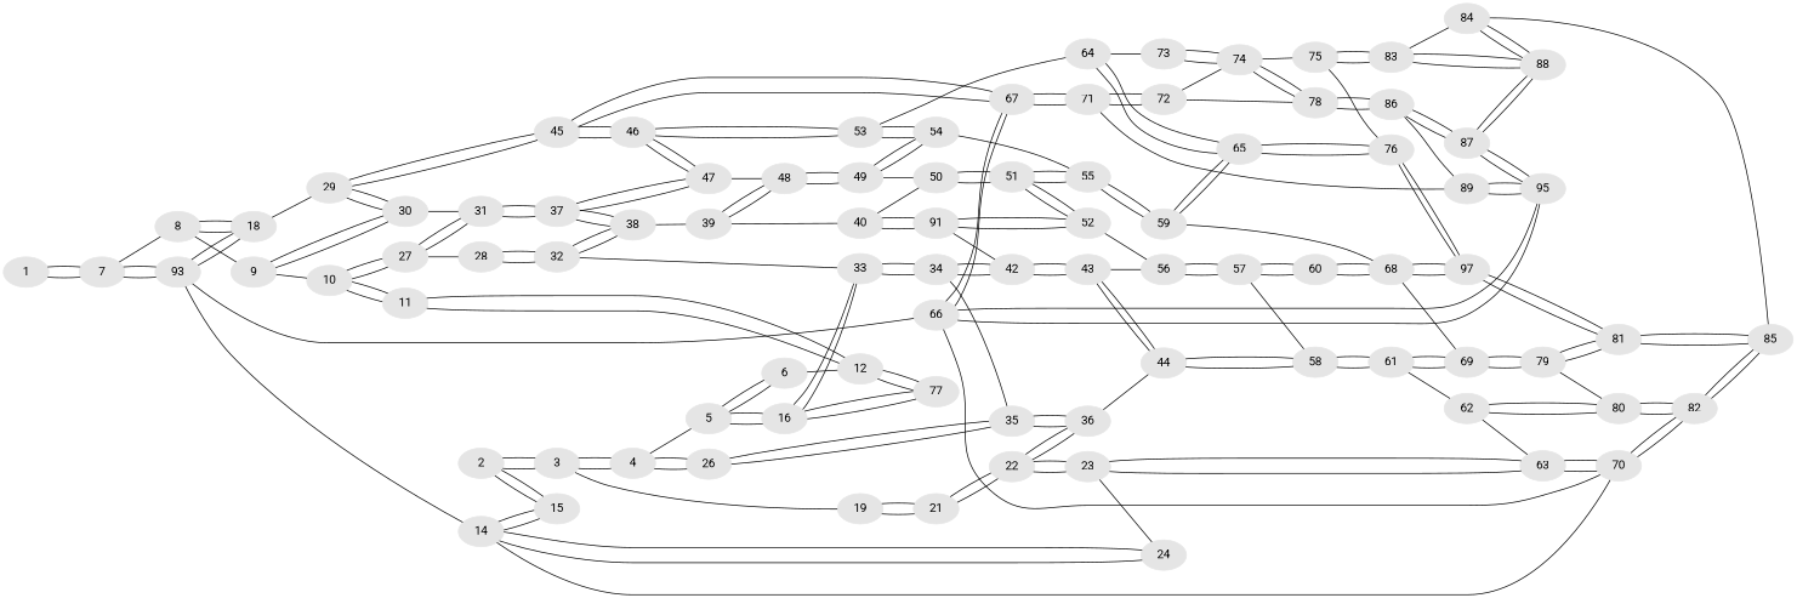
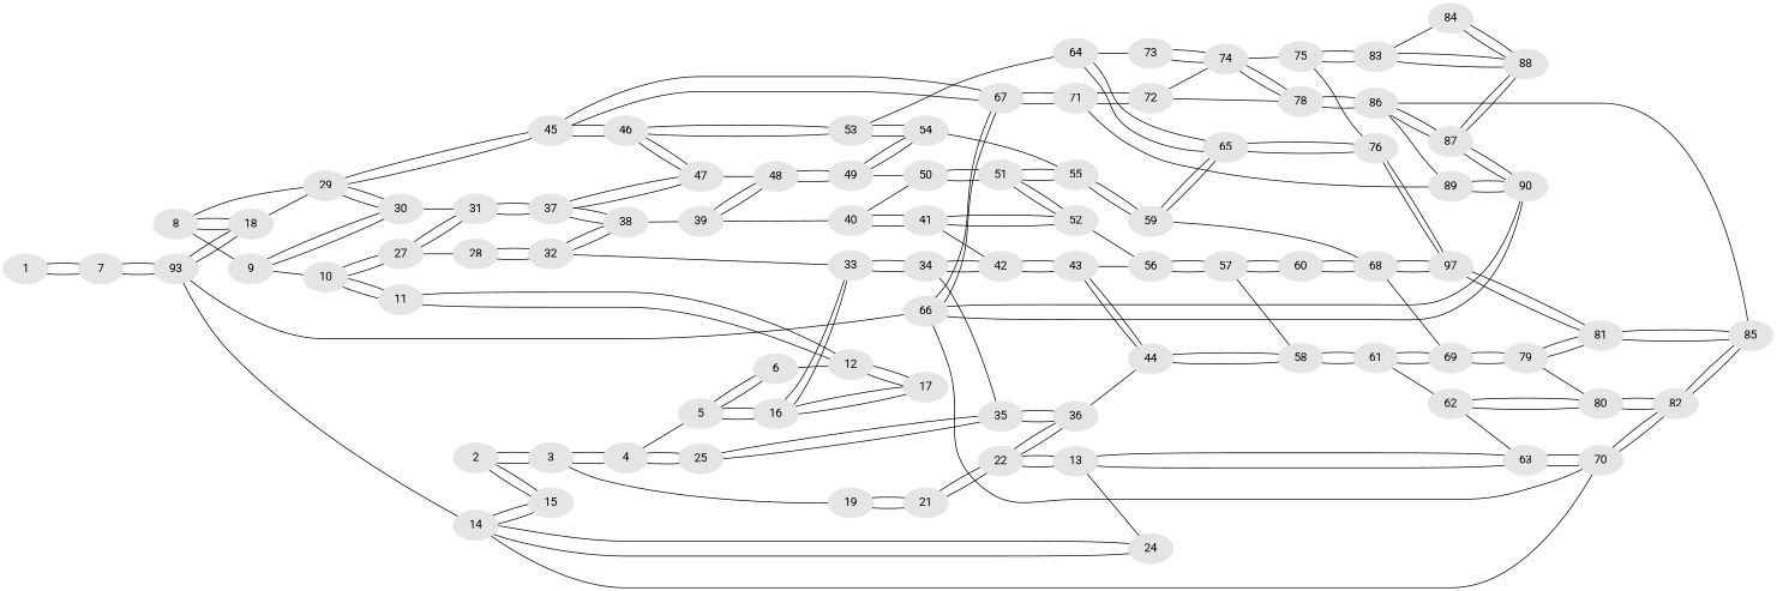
  graph {
    fontname=Roboto
    rankdir=LR
    node [color=gray90 fontname=Roboto style=filled]
    edge [fontname=Roboto]
    1
    7
    2
    3
    15
    8
    n7 [label=93]
    4
    19
    5
-   25 [label=26]
+   25
    21
    6
    16
    35
    12
-   17 [label=77]
+   17
    33
    9
    18
    14
    66
    10
    30
    29
    11
    27
    31
    28
    24
    70
    67
-   90 [label=95]
+   90
    82
    34
    45
    22
-   23
+   23 [label=13]
    36
    63
    44
    32
    37
    38
    46
    47
    39
    42
    43
    58
    48
    40
-   41 [label=91]
+   41
    50
    49
    52
    51
    56
    57
    61
    53
    71
    54
    64
    55
    59
    65
    73
    68
    60
    62
    69
    76
    n74 [label=97]
    80
    79
    74
    72
    89
    81
    85
    78
    86
    75
    83
    84
    88
    87
    1 -- 7
    1 -- 7
-   7 -- 8
+   29 -- 8
    7 -- n7
    7 -- n7
    2 -- 3
    2 -- 3
    2 -- 15
    2 -- 15
    3 -- 4
    3 -- 4
    3 -- 19
    8 -- 9
    8 -- 18
    8 -- 18
    n7 -- 18
    n7 -- 18
    n7 -- 14
    n7 -- 66
    4 -- 5
    4 -- 25
    4 -- 25
    19 -- 21
    19 -- 21
    5 -- 6
    5 -- 6
    5 -- 16
    5 -- 16
    25 -- 35
    25 -- 35
    21 -- 22
    21 -- 22
    6 -- 12
    16 -- 17
    16 -- 17
    16 -- 33
    16 -- 33
    35 -- 36
    35 -- 36
    12 -- 17
    12 -- 17
    33 -- 34
    33 -- 34
    9 -- 10
    9 -- 30
    9 -- 30
    18 -- 29
    14 -- 15
    14 -- 15
    14 -- 24
    14 -- 24
    14 -- 70
    66 -- 70
    66 -- 67
    66 -- 67
    66 -- 90
    66 -- 90
    10 -- 11
    10 -- 11
    10 -- 27
    10 -- 27
    30 -- 31
    29 -- 30
    29 -- 30
    29 -- 45
    29 -- 45
    11 -- 12
    11 -- 12
    27 -- 31
    27 -- 31
    27 -- 28
    31 -- 37
    31 -- 37
    28 -- 32
    28 -- 32
    70 -- 82
    70 -- 82
    67 -- 71
    67 -- 71
    82 -- 85
    82 -- 85
    34 -- 35
    34 -- 42
    34 -- 42
    45 -- 67
    45 -- 67
    45 -- 46
    45 -- 46
    22 -- 23
    22 -- 23
    22 -- 36
    22 -- 36
    23 -- 24
    23 -- 63
    23 -- 63
    36 -- 44
    63 -- 70
    63 -- 70
    44 -- 58
    44 -- 58
    32 -- 33
    32 -- 38
    32 -- 38
    37 -- 38
    37 -- 38
    37 -- 47
    37 -- 47
    38 -- 39
    46 -- 47
    46 -- 47
    46 -- 53
    46 -- 53
    47 -- 48
    39 -- 48
    39 -- 48
    39 -- 40
    42 -- 43
    42 -- 43
    43 -- 44
    43 -- 44
    43 -- 56
    58 -- 61
    58 -- 61
    48 -- 49
    48 -- 49
    40 -- 41
    40 -- 41
    40 -- 50
    41 -- 42
    41 -- 52
    41 -- 52
    50 -- 51
    50 -- 51
    49 -- 50
    49 -- 54
    49 -- 54
    52 -- 56
    51 -- 52
    51 -- 52
    51 -- 55
    51 -- 55
    56 -- 57
    56 -- 57
    57 -- 58
    57 -- 60
    57 -- 60
    61 -- 62
    61 -- 69
    61 -- 69
    53 -- 54
    53 -- 54
    53 -- 64
    71 -- 72
    71 -- 72
    71 -- 89
    54 -- 55
    64 -- 65
    64 -- 65
    64 -- 73
    55 -- 59
    55 -- 59
    59 -- 65
    59 -- 65
    59 -- 68
    65 -- 76
    65 -- 76
    73 -- 74
    73 -- 74
    68 -- 69
    68 -- n74
    68 -- n74
    60 -- 68
    60 -- 68
    62 -- 63
    62 -- 80
    62 -- 80
    69 -- 79
    69 -- 79
    76 -- n74
    76 -- n74
    n74 -- 81
    n74 -- 81
    80 -- 82
    80 -- 82
    79 -- 80
    79 -- 81
    79 -- 81
    74 -- 78
    74 -- 78
    74 -- 75
    72 -- 74
    72 -- 78
    89 -- 90
    89 -- 90
    81 -- 85
    81 -- 85
    78 -- 86
    78 -- 86
    86 -- 89
    86 -- 87
    86 -- 87
    75 -- 76
    75 -- 83
    75 -- 83
    83 -- 84
    83 -- 88
    83 -- 88
-   84 -- 85
+   86 -- 85
    84 -- 88
    84 -- 88
    87 -- 90
    87 -- 90
    87 -- 88
    87 -- 88
  }
